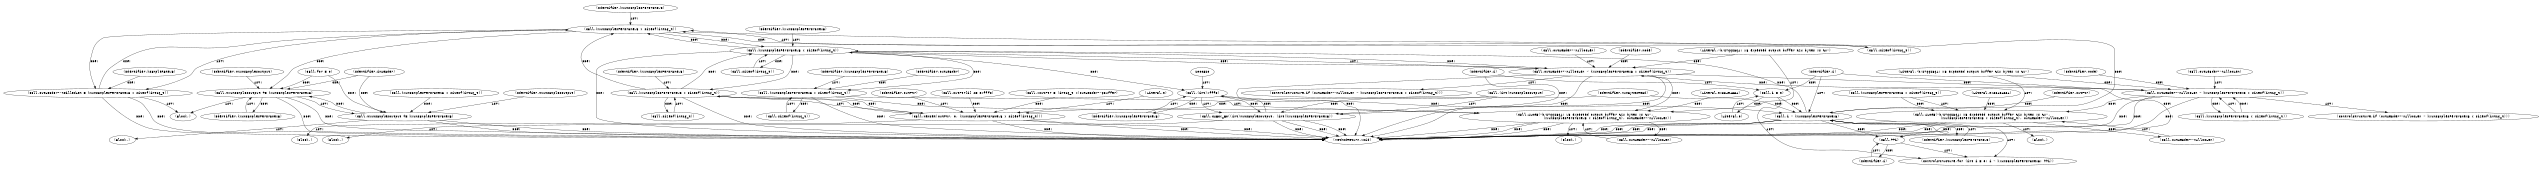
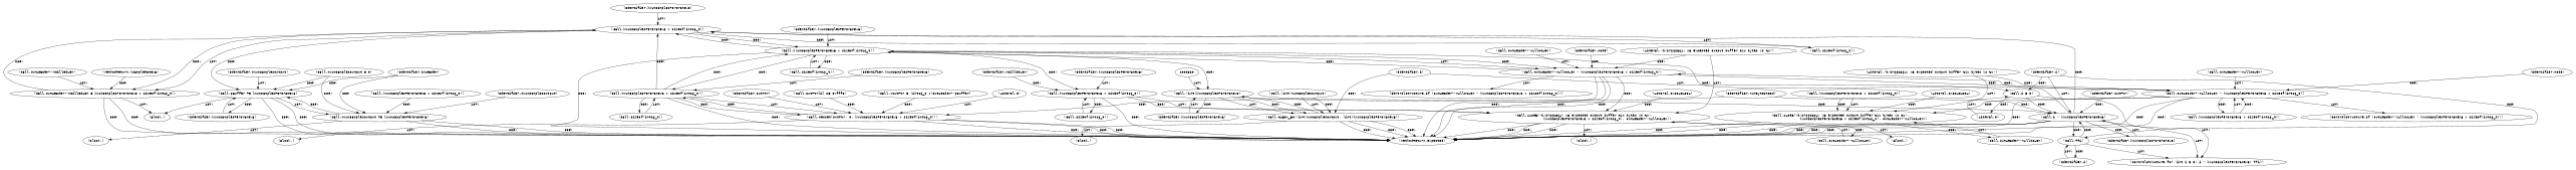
  digraph {
    fontname="DejaVu Sans Mono"
    node [fontname="DejaVu Sans Mono"]
    edge [fontname="DejaVu Sans Mono"]
    n1 [label="(Call,kNumSamplesPerFrameWB * sizeof(int16_t))"]
    n2 [label="(Call,kNumSamplesPerFrameWB * sizeof(int16_t))"]
    n3 [label="(Call,outHeader->nFilledLen = kNumSamplesPerFrameWB * sizeof(int16_t))"]
-   n4 [label="(Call,mNumSamplesOutput += kNumSamplesPerFrameWB)"]
+   n4 [label="(Call,pBuffer += kNumSamplesPerFrameWB)"]
    n5 [label="(Call,sizeof(int16_t))"]
-   n6 [label="(MethodReturn,void)"]
-   n7 [label="(Call,(int)xfffC)"]
+   n6 [label="(MethodReturn,expected)"]
+   n7 [label="(Call,(int)kNumSamplesPerFrameWB)"]
    n8 [label="(Call,kNumSamplesPerFrameWB * sizeof(int16_t))"]
    n9 [label="(Call,outHeader->nAllocLen < kNumSamplesPerFrameWB * sizeof(int16_t))"]
    n10 [label="(Call,kNumSamplesPerFrameWB * sizeof(int16_t))"]
    n11 [label="(Call,sizeof(int16_t))"]
    n12 [label="(Block,)"]
    n13 [label="(Call,mNumSamplesOutput += kNumSamplesPerFrameNB)"]
    n14 [label="(Identifier,kNumSamplesPerFrameWB)"]
    n15 [label="(Call,i < kNumSamplesPerFrameWB)"]
    n16 [label="(Call,++i)"]
    n17 [label="(ControlStructure,for (int i = 0; i < kNumSamplesPerFrameWB; ++i))"]
    n18 [label="(Identifier,kNumSamplesPerFrameWB)"]
    n19 [label="(Identifier,i)"]
    n20 [label="(Call,i = 0)"]
    n21 [label="(Literal,0)"]
    n22 [label="(Call,CHECK_EQ((int)numSamplesOutput, (int)kNumSamplesPerFrameWB))"]
    n23 [label="(Identifier,kNumSamplesPerFrameWB)"]
    n24 [label="(Block,)"]
    n25 [label="(Call,memset(outPtr, 0, kNumSamplesPerFrameWB * sizeof(int16_t)))"]
    n26 [label="(Call,sizeof(int16_t))"]
    n27 [label="(Call,outHeader->nAllocLen < kNumSamplesPerFrameNB * sizeof(int16_t))"]
    n28 [label="(Call,ALOGE(\"b/27662364: WB expected output buffer %zu bytes vs %u\",\n                       kNumSamplesPerFrameWB * sizeof(int16_t), outHeader->nAllocLen))"]
    n29 [label="(ControlStructure,if (outHeader->nAllocLen < kNumSamplesPerFrameWB * sizeof(int16_t)))"]
    n30 [label="(Call,sizeof(int16_t))"]
    n31 [label="(Block,)"]
    n32 [label="(Call,ALOGE(\"b/27662364: NB expected output buffer %zu bytes vs %u\",\n                       kNumSamplesPerFrameNB * sizeof(int16_t), outHeader->nAllocLen))"]
    n33 [label="(Call,kNumSamplesPerFrameNB * sizeof(int16_t))"]
    n34 [label="(ControlStructure,if (outHeader->nAllocLen < kNumSamplesPerFrameNB * sizeof(int16_t)))"]
    n35 [label="(Call,outHeader->nAllocLen)"]
    n36 [label="(Block,)"]
    n37 [label="(Block,)"]
    n38 [label="(Call,outHeader->nAllocLen)"]
    n39 [label="(Block,)"]
    n40 [label="(Identifier,mNumSamplesOutput)"]
    n41 [label="(Identifier,i)"]
-   n42 [label="(Call,for = 0)"]
+   n42 [label="(Call,mNumSamplesOutput = 0)"]
    n43 [label="(Call,outHeader->nAllocLen)"]
    n44 [label="(Literal,0x534e4554)"]
    n45 [label="(Call,kNumSamplesPerFrameNB * sizeof(int16_t))"]
    n46 [label="(Identifier,kNumSamplesPerFrameWB)"]
    n47 [label="(Identifier,outPtr)"]
+   n48 [label="(Call,outHeader->nFilledLen)"]
    n49 [label="(Identifier,numBytesRead)"]
    n50 [label="(Literal,\"b/27662364: WB expected output buffer %zu bytes vs %u\")"]
    n51 [label="(Call,outPtr[i] &= 0xfffC)"]
    n52 [label="(Call,outHeader->nAllocLen)"]
    n53 [label="(Identifier,i)"]
    n54 [label="(Call,kNumSamplesPerFrameNB * sizeof(int16_t))"]
    n55 [label="(Identifier,mode)"]
    n56 [label="(Call,*outPtr = (int16_t *)outHeader->pBuffer)"]
-   n57 [label="(Identifier,outHeader)"]
+   n57 [label="(Identifier,nFilledLen)"]
    n58 [label="(Identifier,kNumSamplesPerFrameWB)"]
    n59 [label="(Identifier,kNumSamplesPerFrameWB)"]
    n60 [label="(Literal,0)"]
-   n61 [label="(Identifier,kSampleRateWB)"]
+   n61 [label="(MethodReturn,kSampleRateWB)"]
    n62 [label="(Call,(int)numSamplesOutput)"]
    n63 [label="(Identifier,mode)"]
    n64 [label="(Identifier,mNumSamplesOutput)"]
    n65 [label="(Literal,0x534e4554)"]
    n66 [label="(Identifier,outPtr)"]
    n67 [label="(Identifier,kNumSamplesPerFrameWB)"]
    n68 [label="(Identifier,inHeader)"]
    n69 [label="(Literal,\"b/27662364: NB expected output buffer %zu bytes vs %u\")"]
    1000520
    n1 -> n2 [label="DDG: "]
    n1 -> n3 [label="AST: "]
    n1 -> n3 [label="DDG: "]
    n1 -> n4 [label="DDG: "]
    n1 -> n5 [label="CFG: "]
    n2 -> n1 [label="DDG: "]
    n2 -> n6 [label="DDG: "]
    n2 -> n7 [label="DDG: "]
    n2 -> n8 [label="DDG: "]
    n2 -> n9 [label="AST: "]
    n2 -> n9 [label="DDG: "]
    n2 -> n10 [label="DDG: "]
    n2 -> n11 [label="CFG: "]
    n3 -> n1 [label="CFG: "]
    n3 -> n6 [label="DDG: "]
    n3 -> n6 [label="DDG: "]
    n3 -> n12 [label="AST: "]
    n4 -> n6 [label="DDG: "]
    n4 -> n6 [label="DDG: "]
    n4 -> n12 [label="AST: "]
    n4 -> n13 [label="AST: "]
    n4 -> n14 [label="CFG: "]
    n5 -> n1 [label="AST: "]
    n7 -> n15 [label="DDG: "]
    n7 -> n22 [label="AST: "]
    n7 -> n22 [label="DDG: "]
    n7 -> n23 [label="CFG: "]
    n8 -> n1 [label="DDG: "]
    n8 -> n2 [label="DDG: "]
    n8 -> n6 [label="DDG: "]
    n8 -> n25 [label="AST: "]
    n8 -> n25 [label="DDG: "]
    n8 -> n26 [label="CFG: "]
    n9 -> n2 [label="CFG: "]
    n9 -> n6 [label="DDG: "]
    n9 -> n6 [label="DDG: "]
    n9 -> n6 [label="DDG: "]
    n9 -> n27 [label="DDG: "]
    n9 -> n28 [label="DDG: "]
    n9 -> n29 [label="AST: "]
    n10 -> n6 [label="DDG: "]
    n10 -> n28 [label="AST: "]
    n10 -> n28 [label="DDG: "]
    n10 -> n30 [label="CFG: "]
    n11 -> n2 [label="AST: "]
    n13 -> n4 [label="DDG: "]
    n13 -> n6 [label="DDG: "]
    n13 -> n6 [label="DDG: "]
    n13 -> n39 [label="AST: "]
    n14 -> n4 [label="AST: "]
    n15 -> n1 [label="DDG: "]
    n15 -> n2 [label="DDG: "]
    n15 -> n6 [label="DDG: "]
    n15 -> n6 [label="DDG: "]
    n15 -> n6 [label="DDG: "]
    n15 -> n16 [label="DDG: "]
    n15 -> n17 [label="AST: "]
    n15 -> n18 [label="CFG: "]
    n16 -> n15 [label="DDG: "]
    n16 -> n17 [label="AST: "]
    n16 -> n19 [label="CFG: "]
    n18 -> n15 [label="AST: "]
    n19 -> n16 [label="AST: "]
    n20 -> n15 [label="DDG: "]
    n20 -> n17 [label="AST: "]
    n20 -> n21 [label="CFG: "]
    n21 -> n20 [label="AST: "]
    n22 -> n6 [label="DDG: "]
    n22 -> n6 [label="DDG: "]
    n22 -> n6 [label="DDG: "]
    n22 -> n7 [label="CFG: "]
    n22 -> n24 [label="AST: "]
    n23 -> n7 [label="AST: "]
    n25 -> n6 [label="DDG: "]
    n25 -> n6 [label="DDG: "]
    n25 -> n6 [label="DDG: "]
    n25 -> n8 [label="CFG: "]
    n25 -> n31 [label="AST: "]
    n26 -> n8 [label="AST: "]
    n27 -> n6 [label="DDG: "]
    n27 -> n6 [label="DDG: "]
    n27 -> n6 [label="DDG: "]
    n27 -> n9 [label="DDG: "]
    n27 -> n32 [label="DDG: "]
    n27 -> n33 [label="CFG: "]
    n27 -> n34 [label="AST: "]
    n28 -> n6 [label="DDG: "]
    n28 -> n6 [label="DDG: "]
    n28 -> n6 [label="DDG: "]
    n28 -> n35 [label="CFG: "]
    n28 -> n36 [label="AST: "]
    n30 -> n10 [label="AST: "]
    n32 -> n6 [label="DDG: "]
    n32 -> n6 [label="DDG: "]
    n32 -> n6 [label="DDG: "]
    n32 -> n37 [label="AST: "]
    n32 -> n38 [label="CFG: "]
    n33 -> n27 [label="AST: "]
    n33 -> n27 [label="DDG: "]
    n35 -> n28 [label="AST: "]
    n38 -> n32 [label="AST: "]
    n40 -> n4 [label="AST: "]
    n41 -> n15 [label="AST: "]
    n41 -> n16 [label="CFG: "]
    n41 -> n20 [label="CFG: "]
    n42 -> n4 [label="DDG: "]
    n42 -> n13 [label="DDG: "]
    n43 -> n9 [label="AST: "]
    n44 -> n28 [label="CFG: "]
    n45 -> n13 [label="DDG: "]
    n46 -> n10 [label="AST: "]
    n47 -> n25 [label="AST: "]
+   n48 -> n3 [label="AST: "]
    n49 -> n15 [label="DDG: "]
    n49 -> n25 [label="CFG: "]
    n50 -> n9 [label="CFG: "]
    n50 -> n28 [label="AST: "]
    n51 -> n25 [label="DDG: "]
    n52 -> n27 [label="AST: "]
    n53 -> n20 [label="AST: "]
    n53 -> n22 [label="CFG: "]
    n54 -> n32 [label="AST: "]
    n54 -> n32 [label="DDG: "]
    n55 -> n27 [label="CFG: "]
    n56 -> n25 [label="DDG: "]
    n57 -> n10 [label="CFG: "]
    n58 -> n2 [label="AST: "]
    n59 -> n8 [label="AST: "]
    n60 -> n25 [label="AST: "]
    n61 -> n3 [label="CFG: "]
    n62 -> n22 [label="AST: "]
    n62 -> n22 [label="DDG: "]
    n63 -> n9 [label="CFG: "]
    n64 -> n13 [label="AST: "]
    n65 -> n32 [label="CFG: "]
    n66 -> n15 [label="CFG: "]
    n67 -> n1 [label="AST: "]
    n68 -> n4 [label="CFG: "]
    n68 -> n13 [label="CFG: "]
    n69 -> n27 [label="CFG: "]
    n69 -> n32 [label="AST: "]
    1000520 -> n7 [label="AST: "]
  }
